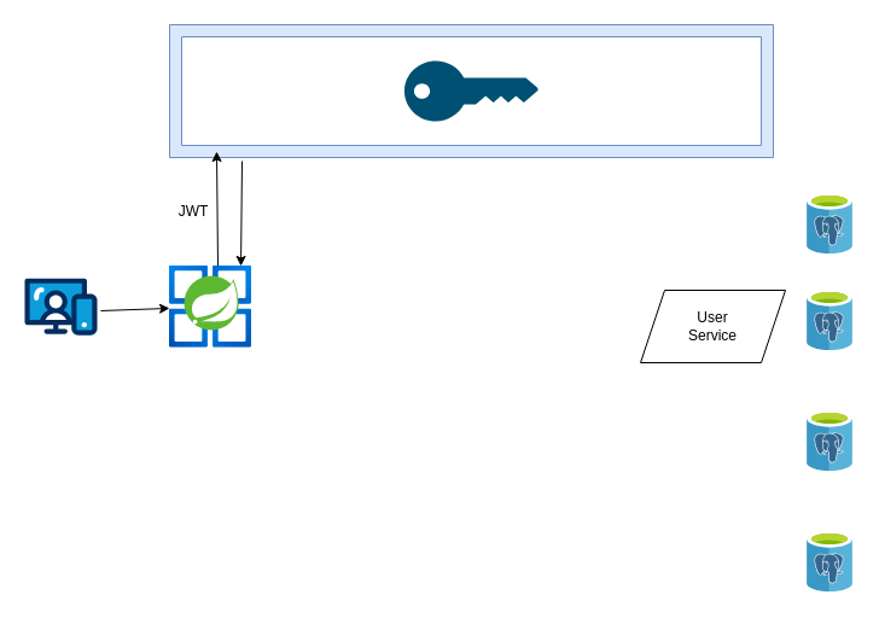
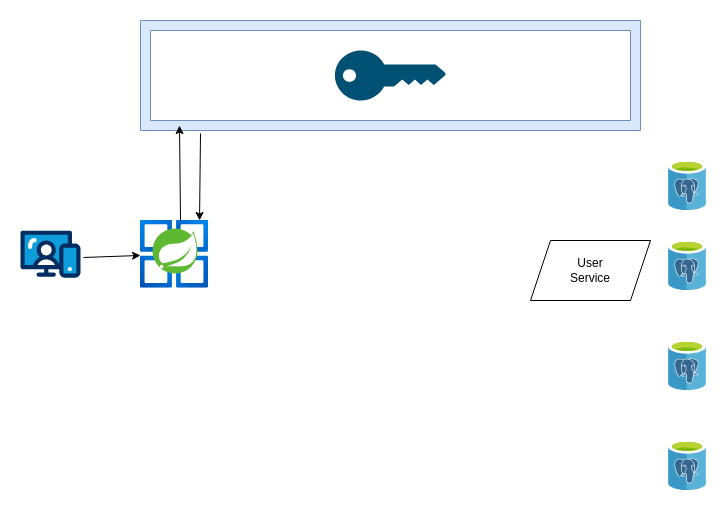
  <mxCell id="0" />
  <mxCell id="1" parent="0" />
  <mxCell id="2" value="" style="verticalLabelPosition=bottom;aspect=fixed;html=1;shape=mxgraph.salesforce.web;" vertex="1" parent="1"><mxGeometry x="20" y="230" width="60" height="47.4" as="geometry" /></mxCell>
  <mxCell id="3" value="" style="endArrow=classic;html=1;rounded=0;exitX=1.05;exitY=0.57;exitDx=0;exitDy=0;exitPerimeter=0;" edge="1" parent="1" source="2" target="4"><mxGeometry width="50" height="50" relative="1" as="geometry"><mxPoint x="80" y="260" as="sourcePoint" /><mxPoint x="150" y="260" as="targetPoint" /></mxGeometry></mxCell>
  <mxCell id="4" value="" style="image;aspect=fixed;html=1;points=[];align=center;fontSize=12;image=img/lib/azure2/compute/Azure_Spring_Cloud.svg;" vertex="1" parent="1"><mxGeometry x="140" y="219.7" width="68" height="68" as="geometry" /></mxCell>
  <mxCell id="5" value="" style="points=[[0,0.5,0],[0.24,0,0],[0.5,0.28,0],[0.995,0.475,0],[0.5,0.72,0],[0.24,1,0]];verticalLabelPosition=bottom;sketch=0;html=1;verticalAlign=top;aspect=fixed;align=center;pointerEvents=1;shape=mxgraph.cisco19.key;fillColor=#005073;strokeColor=none;" vertex="1" parent="1"><mxGeometry x="334.44" y="50" width="111.11" height="50" as="geometry" /></mxCell>
  <mxCell id="6" value="" style="verticalLabelPosition=bottom;verticalAlign=top;html=1;shape=mxgraph.basic.frame;dx=10;whiteSpace=wrap;fillColor=#dae8fc;strokeColor=#6c8ebf;" vertex="1" parent="1"><mxGeometry x="140" y="20" width="500" height="110" as="geometry" /></mxCell>
  <mxCell id="7" value="" style="endArrow=classic;html=1;rounded=0;entryX=0.078;entryY=0.955;entryDx=0;entryDy=0;entryPerimeter=0;" edge="1" parent="1" target="6"><mxGeometry width="50" height="50" relative="1" as="geometry"><mxPoint x="180" y="219.7" as="sourcePoint" /><mxPoint x="179" y="120" as="targetPoint" /></mxGeometry></mxCell>
  <mxCell id="8" value="" style="endArrow=classic;html=1;rounded=0;entryX=0.868;entryY=0.004;entryDx=0;entryDy=0;entryPerimeter=0;" edge="1" parent="1" target="4"><mxGeometry width="50" height="50" relative="1" as="geometry"><mxPoint x="200" y="133" as="sourcePoint" /><mxPoint x="260" y="70" as="targetPoint" /></mxGeometry></mxCell>
  <mxCell id="9" value="" style="image;sketch=0;aspect=fixed;html=1;points=[];align=center;fontSize=12;image=img/lib/mscae/Azure_Database_for_PostgreSQL_servers.svg;" vertex="1" parent="1"><mxGeometry x="668" y="340" width="38" height="50" as="geometry" /></mxCell>
  <mxCell id="10" value="" style="image;sketch=0;aspect=fixed;html=1;points=[];align=center;fontSize=12;image=img/lib/mscae/Azure_Database_for_PostgreSQL_servers.svg;" vertex="1" parent="1"><mxGeometry x="668" y="240" width="38" height="50" as="geometry" /></mxCell>
  <mxCell id="11" value="" style="image;sketch=0;aspect=fixed;html=1;points=[];align=center;fontSize=12;image=img/lib/mscae/Azure_Database_for_PostgreSQL_servers.svg;" vertex="1" parent="1"><mxGeometry x="668" y="160" width="38" height="50" as="geometry" /></mxCell>
  <mxCell id="12" value="" style="image;sketch=0;aspect=fixed;html=1;points=[];align=center;fontSize=12;image=img/lib/mscae/Azure_Database_for_PostgreSQL_servers.svg;" vertex="1" parent="1"><mxGeometry x="668" y="440" width="38" height="50" as="geometry" /></mxCell>
  <mxCell id="13" value="" style="shape=parallelogram;perimeter=parallelogramPerimeter;whiteSpace=wrap;html=1;fixedSize=1;" vertex="1" parent="1"><mxGeometry x="530" y="240" width="120" height="60" as="geometry" /></mxCell>
- <mxCell id="14" value="JWT" style="text;strokeColor=none;align=center;fillColor=none;html=1;verticalAlign=middle;whiteSpace=wrap;rounded=0;" vertex="1" parent="1"><mxGeometry x="130" y="160" width="60" height="30" as="geometry" /></mxCell>
  <mxCell id="15" value="User Service" style="text;strokeColor=none;align=center;fillColor=none;html=1;verticalAlign=middle;whiteSpace=wrap;rounded=0;" vertex="1" parent="1"><mxGeometry x="560" y="255" width="60" height="30" as="geometry" /></mxCell>
